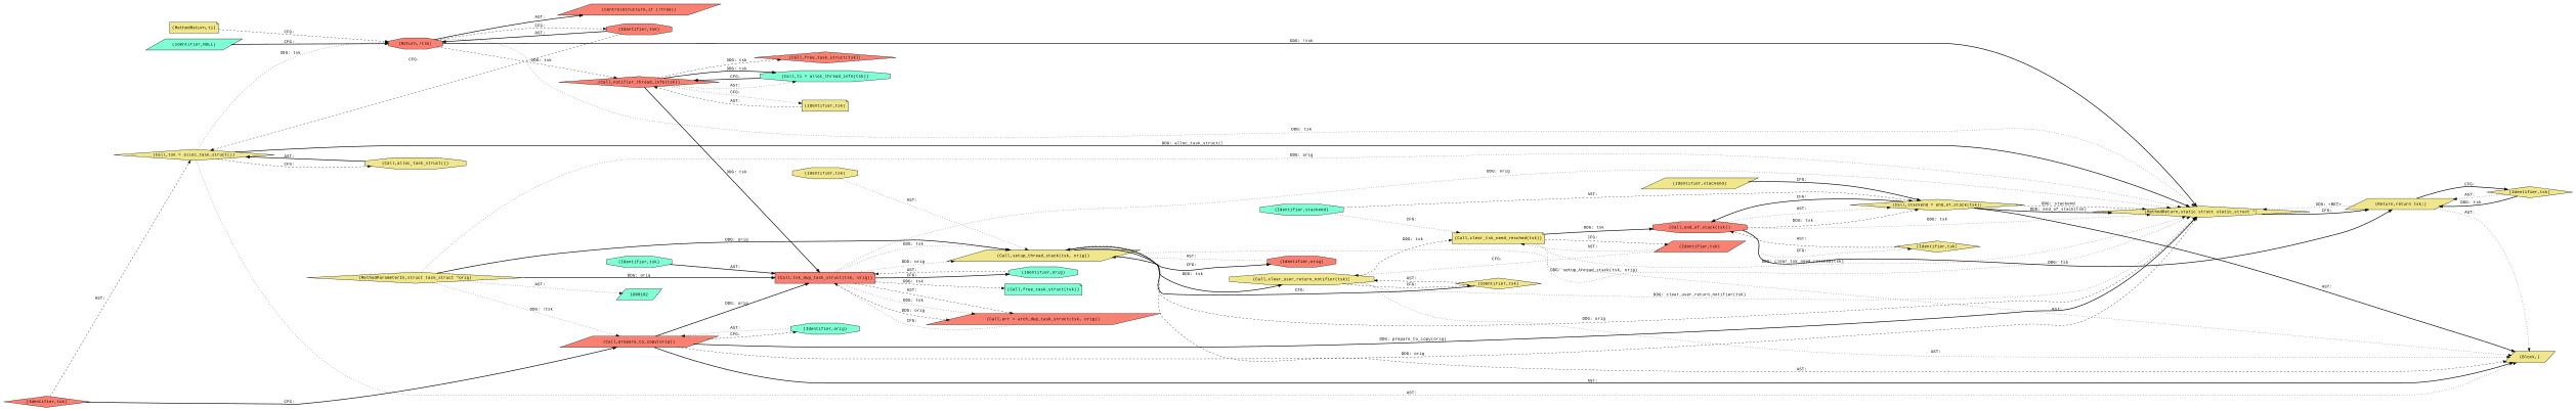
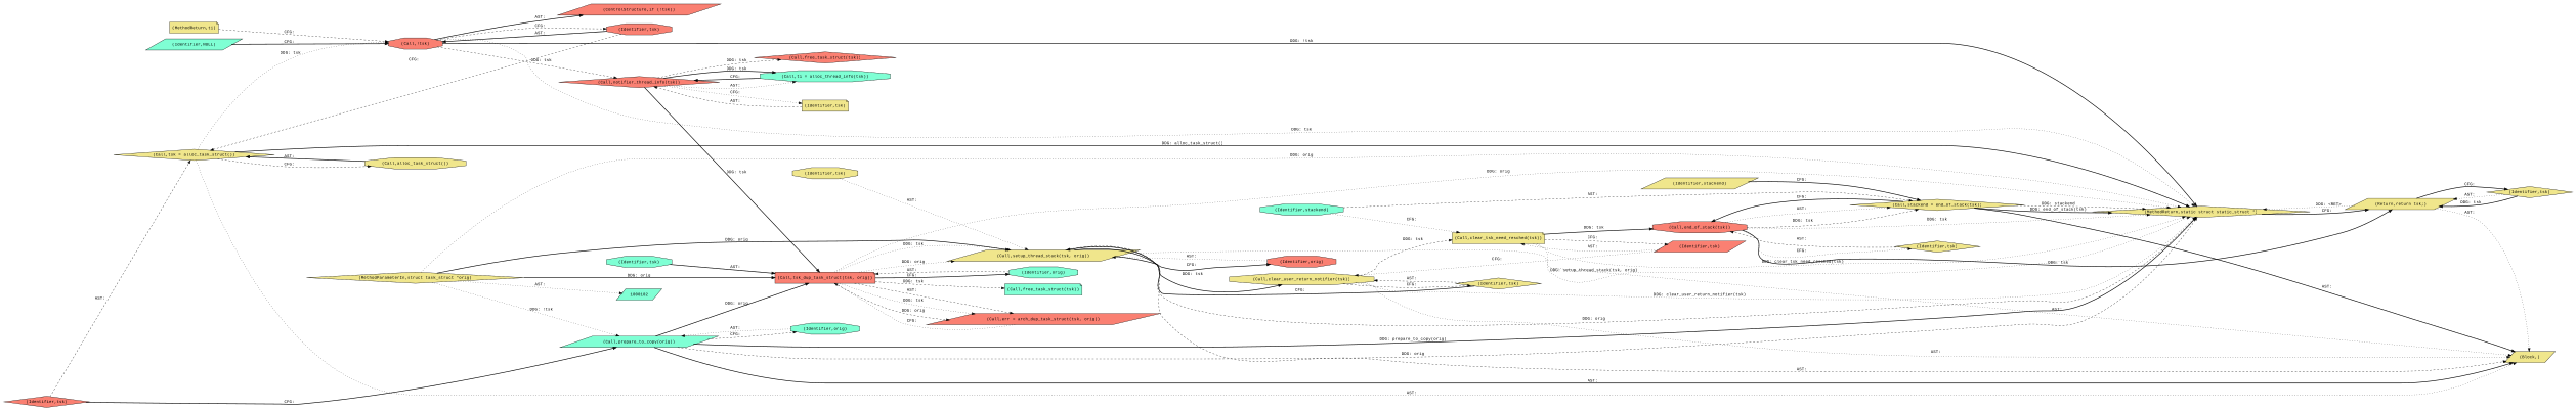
  digraph {
    fontname="Liberation Mono"
    rankdir=LR
    node [fillcolor=khaki fontname="Liberation Mono" shape=octagon style=filled]
    edge [fontname="Liberation Mono" style=dotted]
    n1 [label="(Call,setup_thread_stack(tsk, orig))" shape=parallelogram]
    n2 [label="(Call,clear_user_return_notifier(tsk))"]
    n3 [label="(MethodReturn,static struct static_struct *)" shape=diamond]
    n4 [label="(Block,)" shape=parallelogram]
    n5 [fillcolor=salmon label="(Identifier,orig)"]
    n6 [label="(Call,clear_tsk_need_resched(tsk))" shape=note]
    n7 [label="(Identifier,tsk)" shape=diamond]
    n8 [label="(Return,return tsk;)" shape=parallelogram]
    n9 [fillcolor=salmon label="(Call,tsk_dup_task_struct(tsk, orig))" shape=note]
    n10 [fillcolor=aquamarine label="(Identifier,orig)"]
    n11 [fillcolor=salmon label="(Call,err = arch_dup_task_struct(tsk, orig))" shape=parallelogram]
    n12 [fillcolor=aquamarine label="(Call,free_task_struct(tsk))" shape=note]
    n13 [fillcolor=salmon label="(Call,notifier_thread_info(tsk))" shape=diamond]
    n14 [fillcolor=aquamarine label="(Call,ti = alloc_thread_info(tsk))"]
    n15 [label="(Identifier,tsk)" shape=note]
    n16 [fillcolor=salmon label="(Call,free_task_struct(tsk))" shape=diamond]
-   n17 [fillcolor=salmon label="(Return,!tsk)"]
+   n17 [fillcolor=salmon label="(Call,!tsk)"]
    n18 [fillcolor=salmon label="(Identifier,tsk)"]
-   n19 [fillcolor=salmon label="(ControlStructure,if (!free))" shape=parallelogram]
+   n19 [fillcolor=salmon label="(ControlStructure,if (!tsk))" shape=parallelogram]
    n20 [label="(Call,tsk = alloc_task_struct())" shape=diamond]
    n21 [label="(Call,alloc_task_struct())"]
-   n22 [fillcolor=salmon label="(Call,prepare_to_copy(orig))" shape=parallelogram]
+   n22 [fillcolor=aquamarine label="(Call,prepare_to_copy(orig))" shape=parallelogram]
    n23 [fillcolor=aquamarine label="(Identifier,orig)"]
    n24 [label="(MethodParameterIn,struct task_struct *orig)" shape=diamond]
    1000102 [fillcolor=aquamarine shape=parallelogram]
    n26 [fillcolor=salmon label="(Call,end_of_stack(tsk))"]
    n27 [fillcolor=salmon label="(Identifier,tsk)" shape=parallelogram]
    n28 [label="(Call,stackend = end_of_stack(tsk))" shape=diamond]
    n29 [label="(Identifier,tsk)" shape=diamond]
    n30 [label="(Identifier,tsk)" shape=diamond]
    n31 [fillcolor=salmon label="(Identifier,tsk)" shape=diamond]
    n32 [label="(Identifier,tsk)"]
    n33 [label="(MethodReturn,ti)" shape=note]
    n34 [fillcolor=aquamarine label="(Identifier,stackend)"]
    n35 [fillcolor=aquamarine label="(Identifier,NULL)" shape=parallelogram]
    n36 [label="(Identifier,stackend)" shape=parallelogram]
    n37 [fillcolor=aquamarine label="(Identifier,tsk)"]
    n1 -> n2 [label="DDG: tsk" style=bold]
    n1 -> n3 [label="DDG: setup_thread_stack(tsk, orig)"]
    n1 -> n3 [label="DDG: orig" style=dashed]
    n1 -> n4 [label="AST: " style=dashed]
    n1 -> n5 [label="CFG: " style=bold]
    n2 -> n3 [label="DDG: clear_user_return_notifier(tsk)"]
    n2 -> n4 [label="AST: "]
    n2 -> n6 [label="DDG: tsk" style=dashed]
    n2 -> n7 [label="CFG: " style=dashed]
    n3 -> n8 [label="CFG: " style=bold]
    n5 -> n1 [label="AST: "]
    n6 -> n3 [label="DDG: clear_tsk_need_resched(tsk)"]
    n6 -> n4 [label="AST: "]
    n6 -> n26 [label="DDG: tsk" style=bold]
    n6 -> n27 [label="CFG: " style=dashed]
    n7 -> n1 [label="CFG: " style=bold]
    n7 -> n2 [label="AST: " style=dashed]
    n8 -> n3 [label="DDG: <RET>"]
    n8 -> n4 [label="AST: "]
    n8 -> n30 [label="CFG: " style=bold]
    n9 -> n1 [label="DDG: tsk"]
    n9 -> n1 [label="DDG: orig"]
    n9 -> n3 [label="DDG: orig"]
    n9 -> n10 [label="CFG: " style=bold]
    n9 -> n11 [label="AST: " style=dashed]
    n9 -> n11 [label="DDG: tsk"]
    n9 -> n11 [label="DDG: orig" style=dashed]
    n9 -> n12 [label="DDG: tsk" style=dashed]
    n10 -> n9 [label="AST: " style=dashed]
    n11 -> n9 [label="CFG: "]
    n13 -> n9 [label="DDG: tsk" style=bold]
    n13 -> n14 [label="AST: "]
    n13 -> n14 [label="DDG: tsk" style=bold]
    n13 -> n15 [label="CFG: "]
    n13 -> n16 [label="DDG: tsk" style=dashed]
    n14 -> n13 [label="CFG: " style=bold]
    n15 -> n13 [label="AST: " style=dashed]
    n17 -> n3 [label="DDG: !tsk" style=bold]
    n17 -> n3 [label="DDG: tsk"]
    n17 -> n13 [label="DDG: tsk" style=dashed]
    n17 -> n18 [label="CFG: " style=dashed]
    n17 -> n19 [label="AST: " style=bold]
    n18 -> n17 [label="AST: " style=bold]
    n18 -> n20 [label="CFG: " style=dashed]
    n20 -> n3 [label="DDG: alloc_task_struct()" style=bold]
    n20 -> n4 [label="AST: "]
    n20 -> n17 [label="DDG: tsk"]
    n20 -> n21 [label="CFG: " style=dashed]
    n21 -> n20 [label="AST: " style=bold]
    n22 -> n3 [label="DDG: orig" style=dashed]
    n22 -> n3 [label="DDG: prepare_to_copy(orig)" style=bold]
    n22 -> n4 [label="AST: " style=bold]
    n22 -> n9 [label="DDG: orig" style=bold]
    n22 -> n23 [label="CFG: " style=dashed]
    n23 -> n22 [label="AST: "]
    n24 -> n1 [label="DDG: orig" style=bold]
    n24 -> n3 [label="DDG: orig"]
    n24 -> n9 [label="DDG: orig" style=bold]
    n24 -> n22 [label="DDG: !tsk"]
    n24 -> 1000102 [label="AST: "]
    n26 -> n3 [label="DDG: tsk"]
    n26 -> n8 [label="DDG: tsk" style=bold]
    n26 -> n28 [label="AST: "]
    n26 -> n28 [label="DDG: tsk" style=dashed]
    n26 -> n29 [label="CFG: "]
    n27 -> n2 [label="CFG: "]
    n27 -> n6 [label="AST: "]
    n28 -> n3 [label="DDG: end_of_stack(tsk)" style=bold]
    n28 -> n3 [label="DDG: stackend" style=dashed]
    n28 -> n4 [label="AST: " style=bold]
    n28 -> n26 [label="CFG: " style=bold]
    n29 -> n26 [label="AST: " style=dashed]
    n30 -> n8 [label="AST: "]
    n30 -> n8 [label="DDG: tsk" style=bold]
    n31 -> n20 [label="AST: " style=dashed]
    n31 -> n22 [label="CFG: " style=bold]
    n32 -> n1 [label="AST: "]
    n33 -> n17 [label="CFG: " style=dashed]
    n34 -> n6 [label="CFG: "]
    n34 -> n28 [label="AST: " style=dashed]
    n35 -> n17 [label="CFG: " style=bold]
    n36 -> n28 [label="CFG: " style=bold]
    n37 -> n9 [label="AST: " style=bold]
  }
